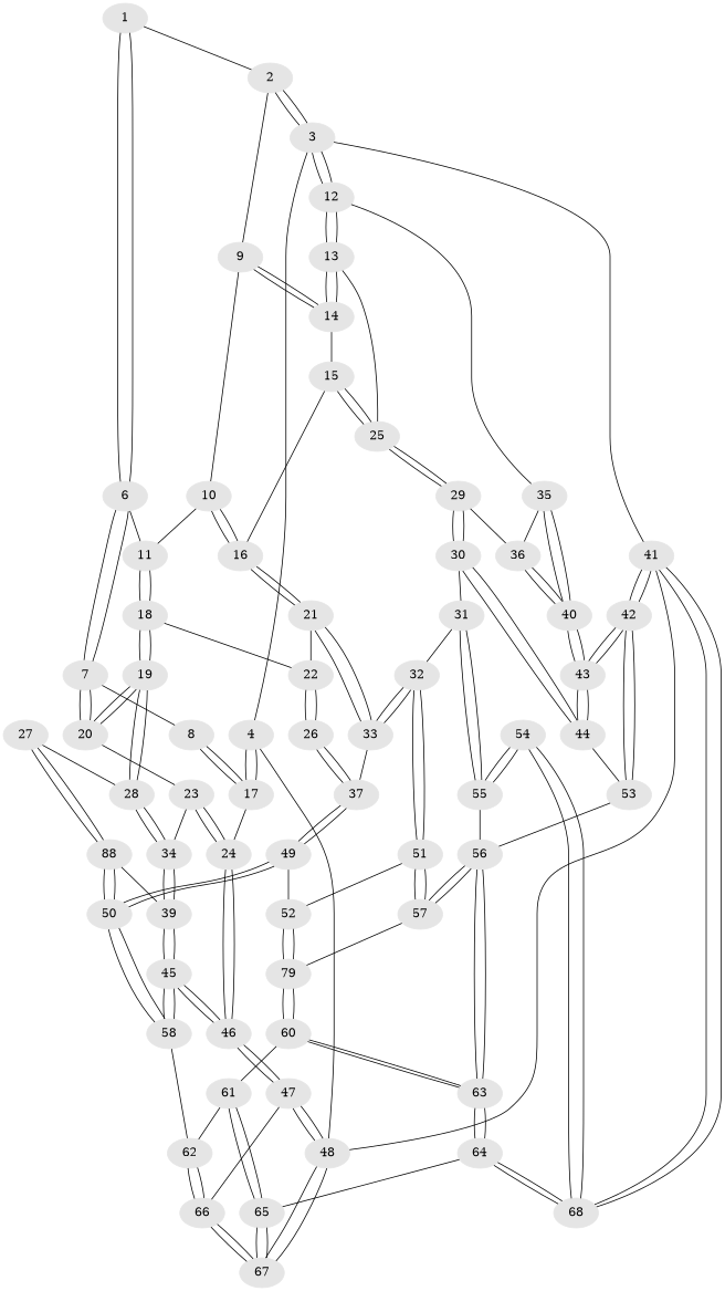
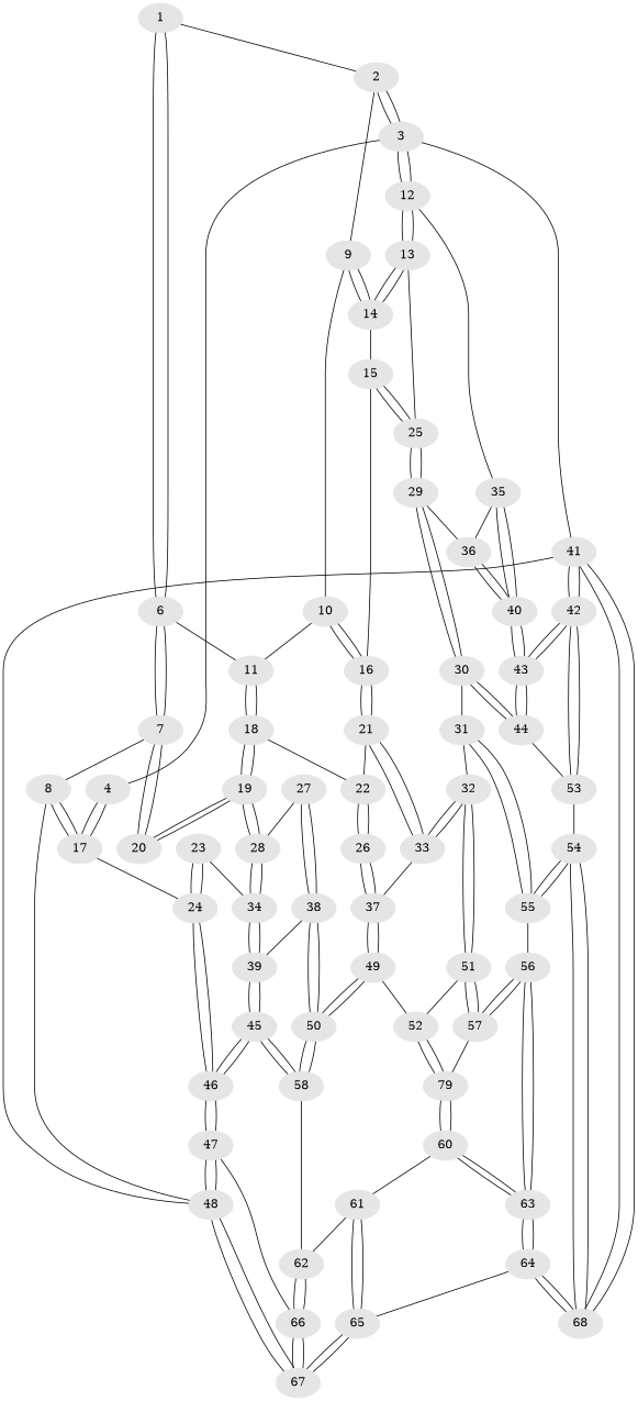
  graph {
    node [color=gray90 style=filled]
    1
    2
    6
    3
    9
    7
    11
    4
    12
    41
    10
    14
    17
    48
    13
    35
    42
    68
    24
    67
    8
    20
    18
    23
    16
    15
    21
    19
    22
    25
    36
    40
    29
    33
    46
    28
    26
    34
    37
    39
    47
    30
    27
-   38 [label=88]
+   38
    49
    50
    31
    44
    32
    55
    53
    51
    56
    52
    57
    45
    43
    58
    54
    62
    66
    n62 [label=79]
    60
    63
    64
    61
    65
    1 -- 2
    1 -- 6
    1 -- 6
    2 -- 3
    2 -- 3
    2 -- 9
    6 -- 7
    6 -- 7
    6 -- 11
    3 -- 4
    3 -- 12
    3 -- 12
    3 -- 41
    9 -- 10
    9 -- 14
    9 -- 14
    7 -- 8
    7 -- 20
    7 -- 20
    11 -- 18
    11 -- 18
    4 -- 17
    4 -- 17
-   4 -- 48
+   8 -- 48
    12 -- 13
    12 -- 13
    12 -- 35
    41 -- 48
    41 -- 42
    41 -- 42
    41 -- 68
    41 -- 68
    10 -- 11
    10 -- 16
    10 -- 16
    14 -- 15
    17 -- 24
    48 -- 67
    48 -- 67
    13 -- 14
    13 -- 14
    13 -- 25
    35 -- 36
    35 -- 40
    35 -- 40
    42 -- 53
    42 -- 53
    42 -- 43
    42 -- 43
    24 -- 46
    24 -- 46
    8 -- 17
    8 -- 17
-   20 -- 23
    18 -- 19
    18 -- 19
    18 -- 22
    23 -- 24
    23 -- 24
    23 -- 34
    16 -- 21
    16 -- 21
    15 -- 16
    15 -- 25
    15 -- 25
    21 -- 22
    21 -- 33
    21 -- 33
    19 -- 20
    19 -- 20
    19 -- 28
    19 -- 28
    22 -- 26
    22 -- 26
    25 -- 29
    25 -- 29
    36 -- 40
    36 -- 40
    40 -- 43
    40 -- 43
    29 -- 36
    29 -- 30
    29 -- 30
    33 -- 37
    46 -- 47
    46 -- 47
    28 -- 34
    28 -- 34
    26 -- 37
    26 -- 37
    34 -- 39
    34 -- 39
    37 -- 49
    37 -- 49
    39 -- 45
    39 -- 45
    47 -- 48
    47 -- 48
    47 -- 66
    30 -- 31
    30 -- 44
    30 -- 44
    27 -- 28
    27 -- 38
    27 -- 38
    38 -- 39
    38 -- 50
    38 -- 50
    49 -- 50
    49 -- 50
    49 -- 52
    50 -- 58
    50 -- 58
    31 -- 32
    31 -- 55
    31 -- 55
    44 -- 53
    32 -- 33
    32 -- 33
    32 -- 51
    32 -- 51
    55 -- 56
-   53 -- 56
+   53 -- 54
    51 -- 52
    51 -- 57
    51 -- 57
    56 -- 57
    56 -- 57
    56 -- 63
    56 -- 63
    52 -- n62
    52 -- n62
    57 -- n62
    45 -- 46
    45 -- 46
    45 -- 58
    45 -- 58
    43 -- 44
    43 -- 44
    58 -- 62
    54 -- 68
    54 -- 68
    54 -- 55
    54 -- 55
    62 -- 66
    62 -- 66
    66 -- 67
    66 -- 67
    n62 -- 60
    n62 -- 60
    60 -- 63
    60 -- 63
    60 -- 61
    63 -- 64
    63 -- 64
    64 -- 68
    64 -- 68
    64 -- 65
    61 -- 62
    61 -- 65
    61 -- 65
    65 -- 67
    65 -- 67
  }
